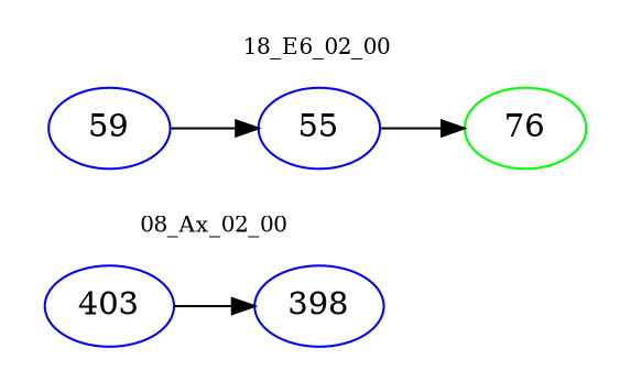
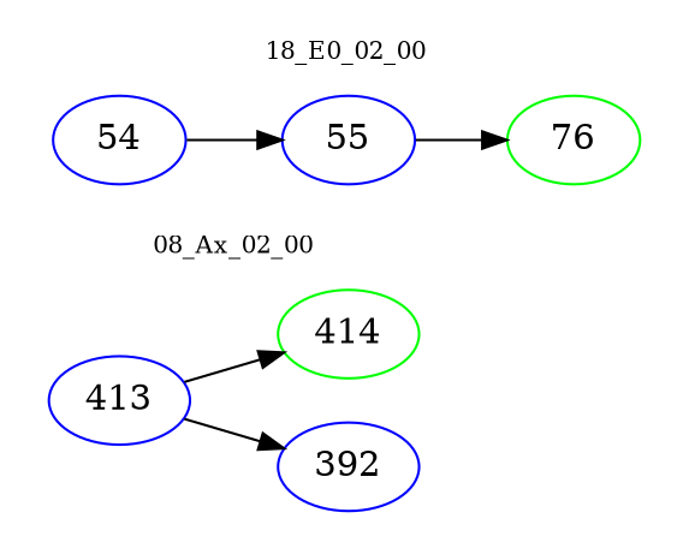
  digraph {
    rankdir=LR
    node [color=blue]
    edge [color=black]
-   n1 [label=403]
-   n2 [label=398]
+   n1 [label=413]
+   n2 [label=392]
+   n3 [color=green label=414]
    n4 [label=55]
-   n5 [label=59]
+   n5 [label=54]
    n6 [color=green label=76]
    subgraph cluster_1 {
      color=white
      fontsize=10
      label="08_Ax_02_00"
      n1
      n2
+     n3
    }
    subgraph cluster_2 {
      color=white
      fontsize=10
-     label="18_E6_02_00"
+     label="18_E0_02_00"
      n4
      n5
      n6
    }
    n1 -> n2
+   n1 -> n3
    n4 -> n6
    n5 -> n4
  }
